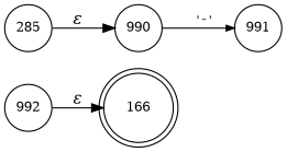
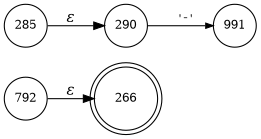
  digraph {
    rankdir=LR
    node [fixedsize=true fontsize=11 shape=circle peripheries=1]
    edge [fontname="Times-Italic"]
-   n1 [label=166 shape=doublecircle width=.6 peripheries=""]
-   n2 [label=992 width=.55]
+   n1 [label=266 shape=doublecircle width=.6 peripheries=""]
+   n2 [label=792 width=.55]
    n3 [label=285 width=.55]
-   n4 [label=990 width=.55]
+   n4 [label=290 width=.55]
    n5 [label=991 width=.55]
    n2 -> n1 [label="&epsilon;"]
    n3 -> n4 [label="&epsilon;"]
    n4 -> n5 [arrowhead=normal arrowsize=.7 fontname=Courier fontsize=11 label="'-'"]
  }
